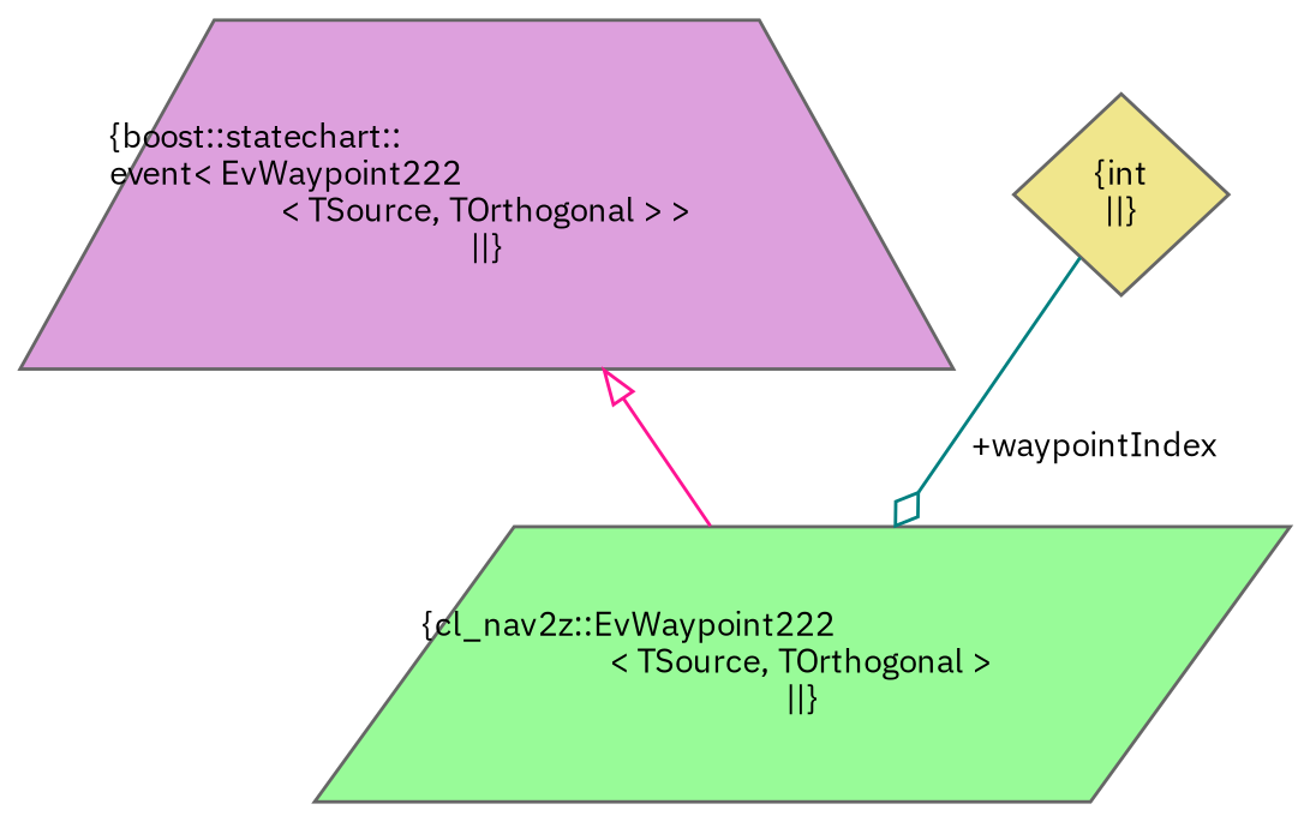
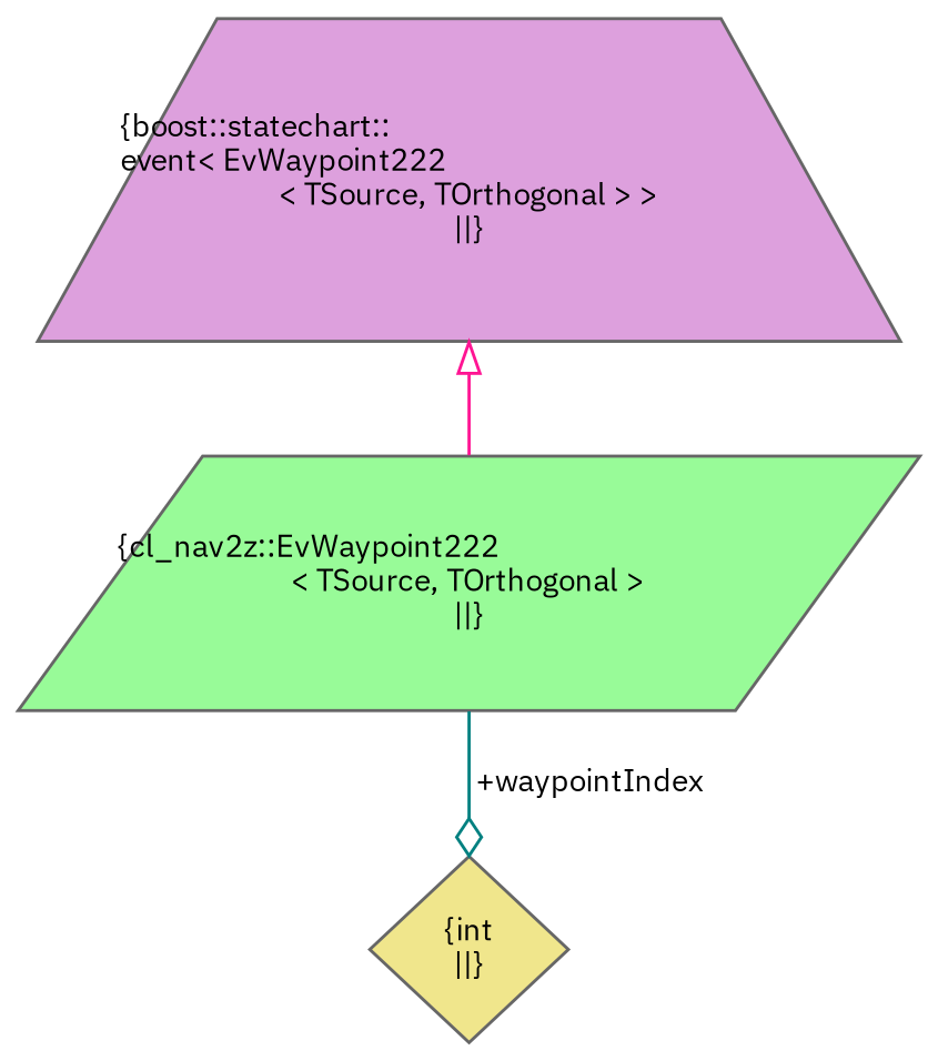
  digraph {
    fontname="IBM Plex Sans"
    node [color=gray40 fontname="IBM Plex Sans" fontsize=10 style=filled]
    edge [fontname="IBM Plex Sans" fontsize=10 labelfontname=Helvetica labelfontsize=10 style=solid]
    n1 [fillcolor=palegreen fontcolor=black height=0.2 label="{cl_nav2z::EvWaypoint222\l\< TSource, TOrthogonal \>\n||}" shape=parallelogram width=0.4]
    n2 [fillcolor=plum height=0.2 label="{boost::statechart::\levent\< EvWaypoint222\l\< TSource, TOrthogonal \> \>\n||}" shape=trapezium width=0.4]
    n3 [fillcolor=khaki height=0.2 label="{int\n||}" shape=diamond width=0.4]
    n2 -> n1 [arrowtail=onormal color=deeppink dir=back]
-   n3 -> n1 [arrowhead=odiamond color=teal label=" +waypointIndex"]
+   n1 -> n3 [arrowhead=odiamond color=teal label=" +waypointIndex"]
  }
